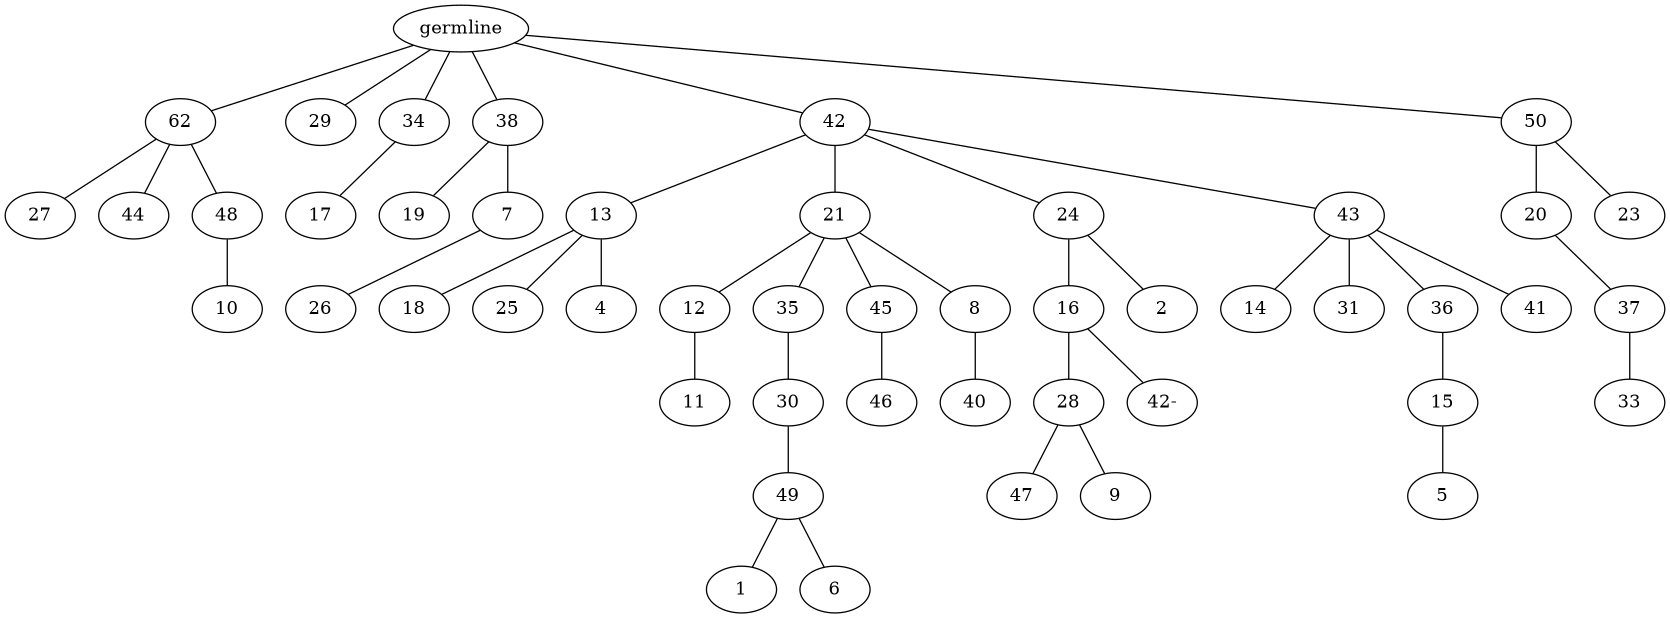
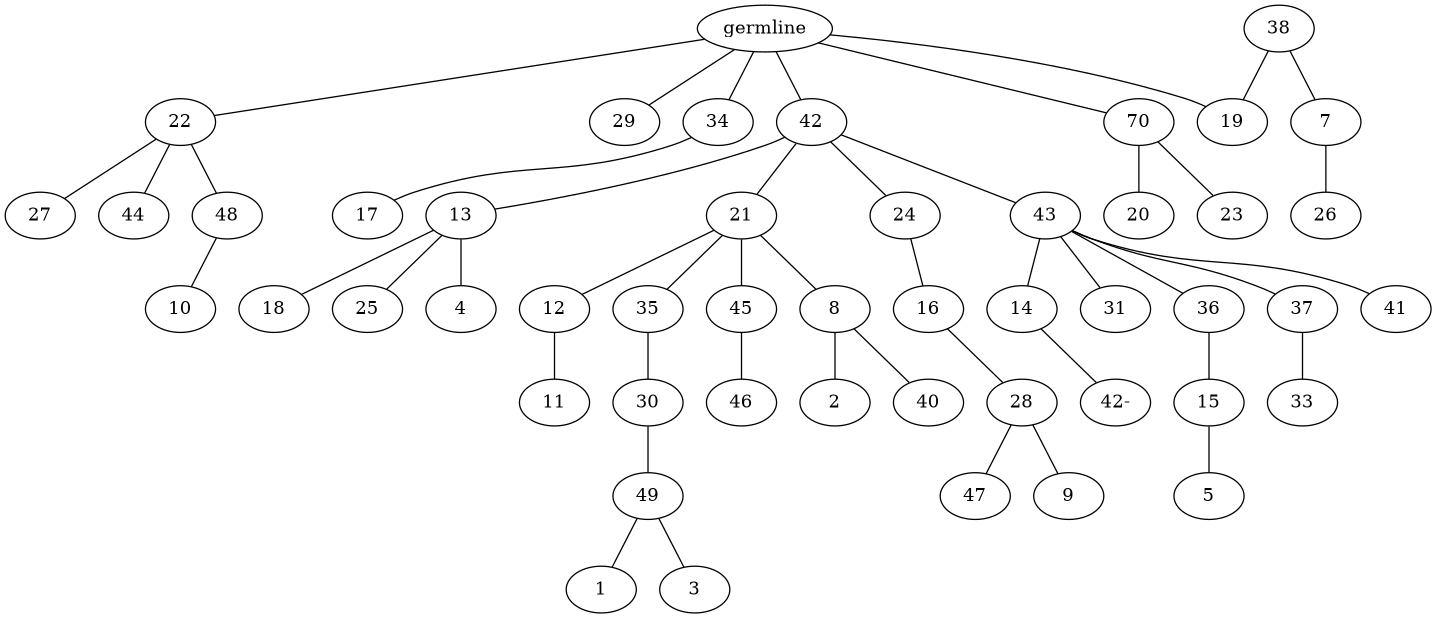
  graph {
    n1 [label=germline]
-   n2 [label=62]
+   n2 [label=22]
    n3 [label=29]
    n4 [label=34]
    n5 [label=38]
    n6 [label=42]
-   n7 [label=50]
+   n7 [label=70]
    n8 [label=27]
    n9 [label=44]
    n10 [label=48]
    n11 [label=17]
    n12 [label=19]
    n13 [label=7]
    n14 [label=13]
    n15 [label=21]
    n16 [label=24]
    n17 [label=43]
    n18 [label=20]
    n19 [label=23]
    n20 [label=10]
    n21 [label=26]
    n22 [label=18]
    n23 [label=25]
    n24 [label=4]
    n25 [label=12]
    n26 [label=35]
    n27 [label=45]
    n28 [label=8]
    n29 [label=16]
    n30 [label=14]
    n31 [label=31]
    n32 [label=36]
    n33 [label=37]
    n34 [label=41]
    n35 [label=11]
    n36 [label=30]
    n37 [label=46]
    n38 [label=2]
    n39 [label=40]
    n40 [label=49]
    n41 [label=1]
-   n42 [label=6]
+   n42 [label=3]
    n43 [label=28]
    n44 [label="42-"]
    n45 [label=47]
    n46 [label=9]
    n47 [label=15]
    n48 [label=33]
    n49 [label=5]
    n1 -- n2
    n1 -- n3
    n1 -- n4
-   n1 -- n5
+   n1 -- n12
    n1 -- n6
    n1 -- n7
    n2 -- n8
    n2 -- n9
    n2 -- n10
    n4 -- n11
    n5 -- n12
    n5 -- n13
    n6 -- n14
    n6 -- n15
    n6 -- n16
    n6 -- n17
    n7 -- n18
    n7 -- n19
    n10 -- n20
    n13 -- n21
    n14 -- n22
    n14 -- n23
    n14 -- n24
    n15 -- n25
    n15 -- n26
    n15 -- n27
    n15 -- n28
    n16 -- n29
    n17 -- n30
    n17 -- n31
    n17 -- n32
-   n18 -- n33
+   n17 -- n33
    n17 -- n34
    n25 -- n35
    n26 -- n36
    n27 -- n37
-   n16 -- n38
+   n28 -- n38
    n28 -- n39
    n29 -- n43
-   n29 -- n44
+   n30 -- n44
    n32 -- n47
    n33 -- n48
    n36 -- n40
    n40 -- n41
    n40 -- n42
    n43 -- n45
    n43 -- n46
    n47 -- n49
  }
